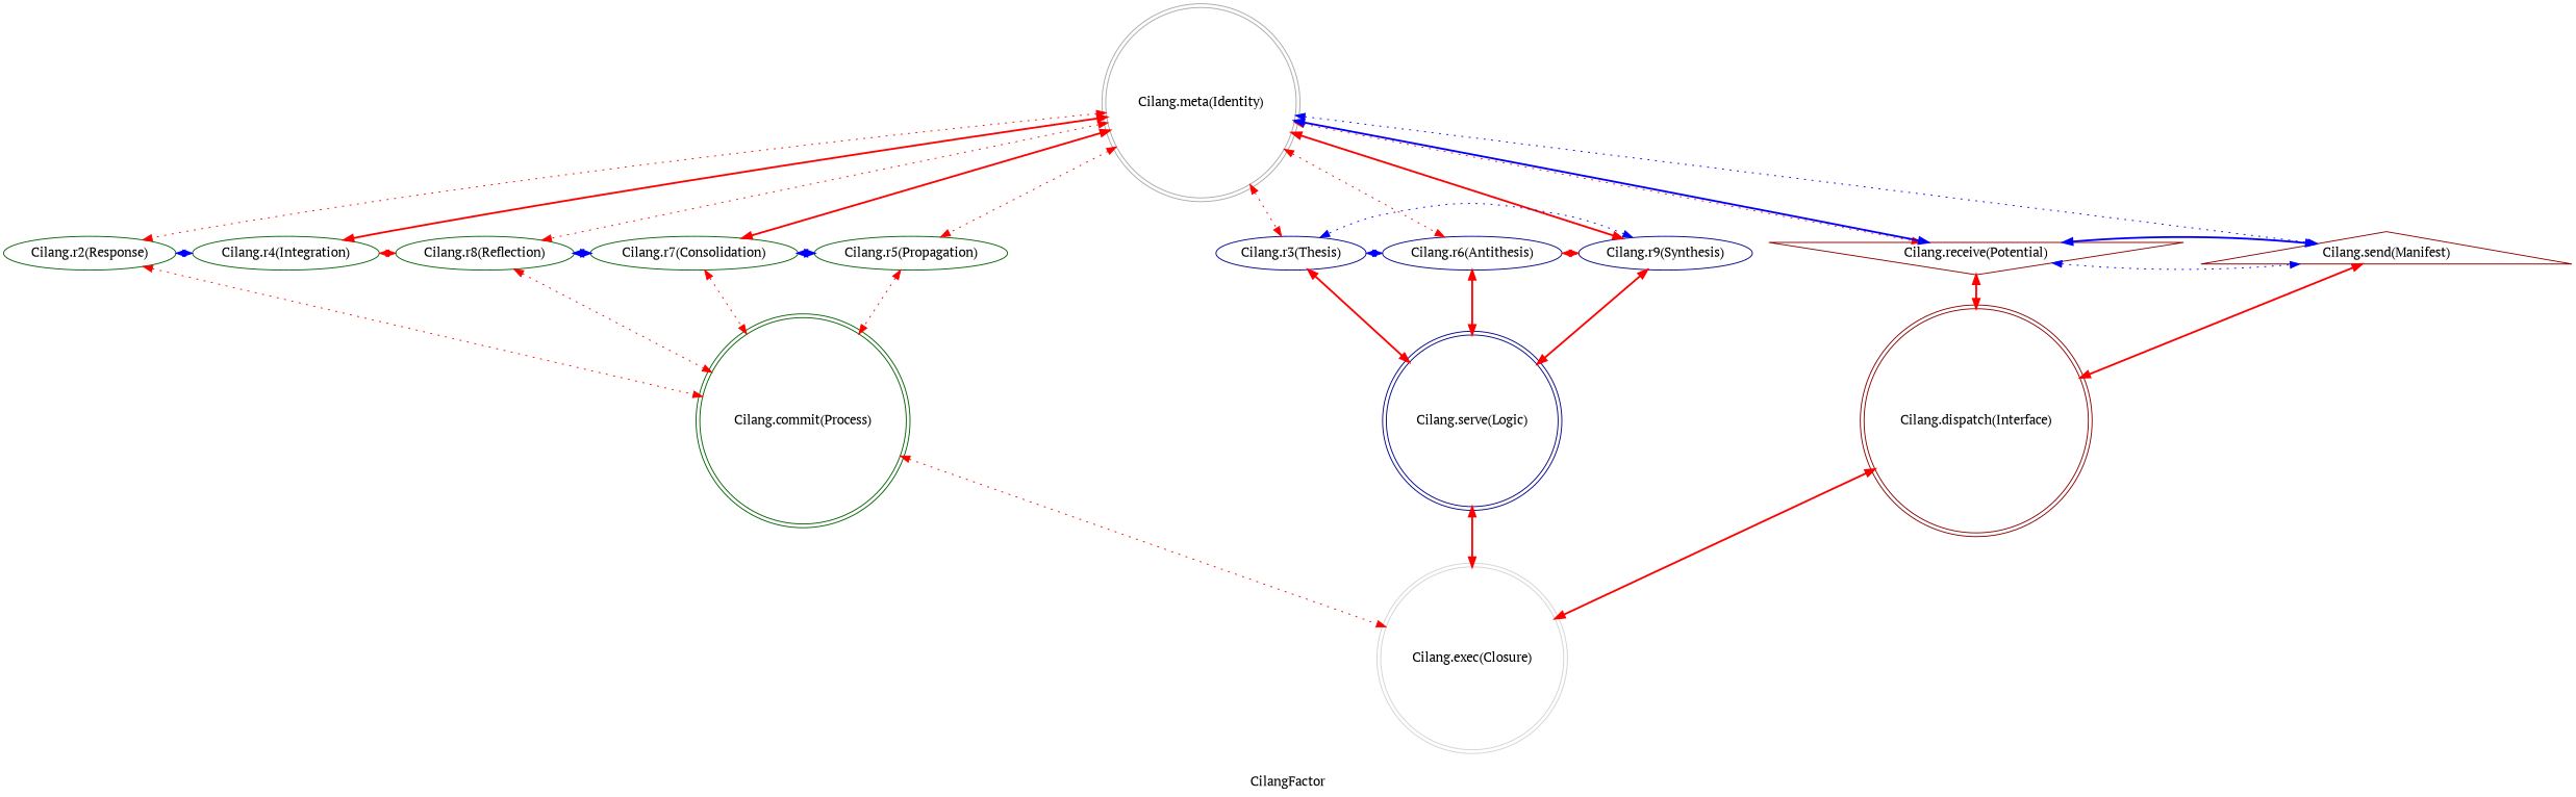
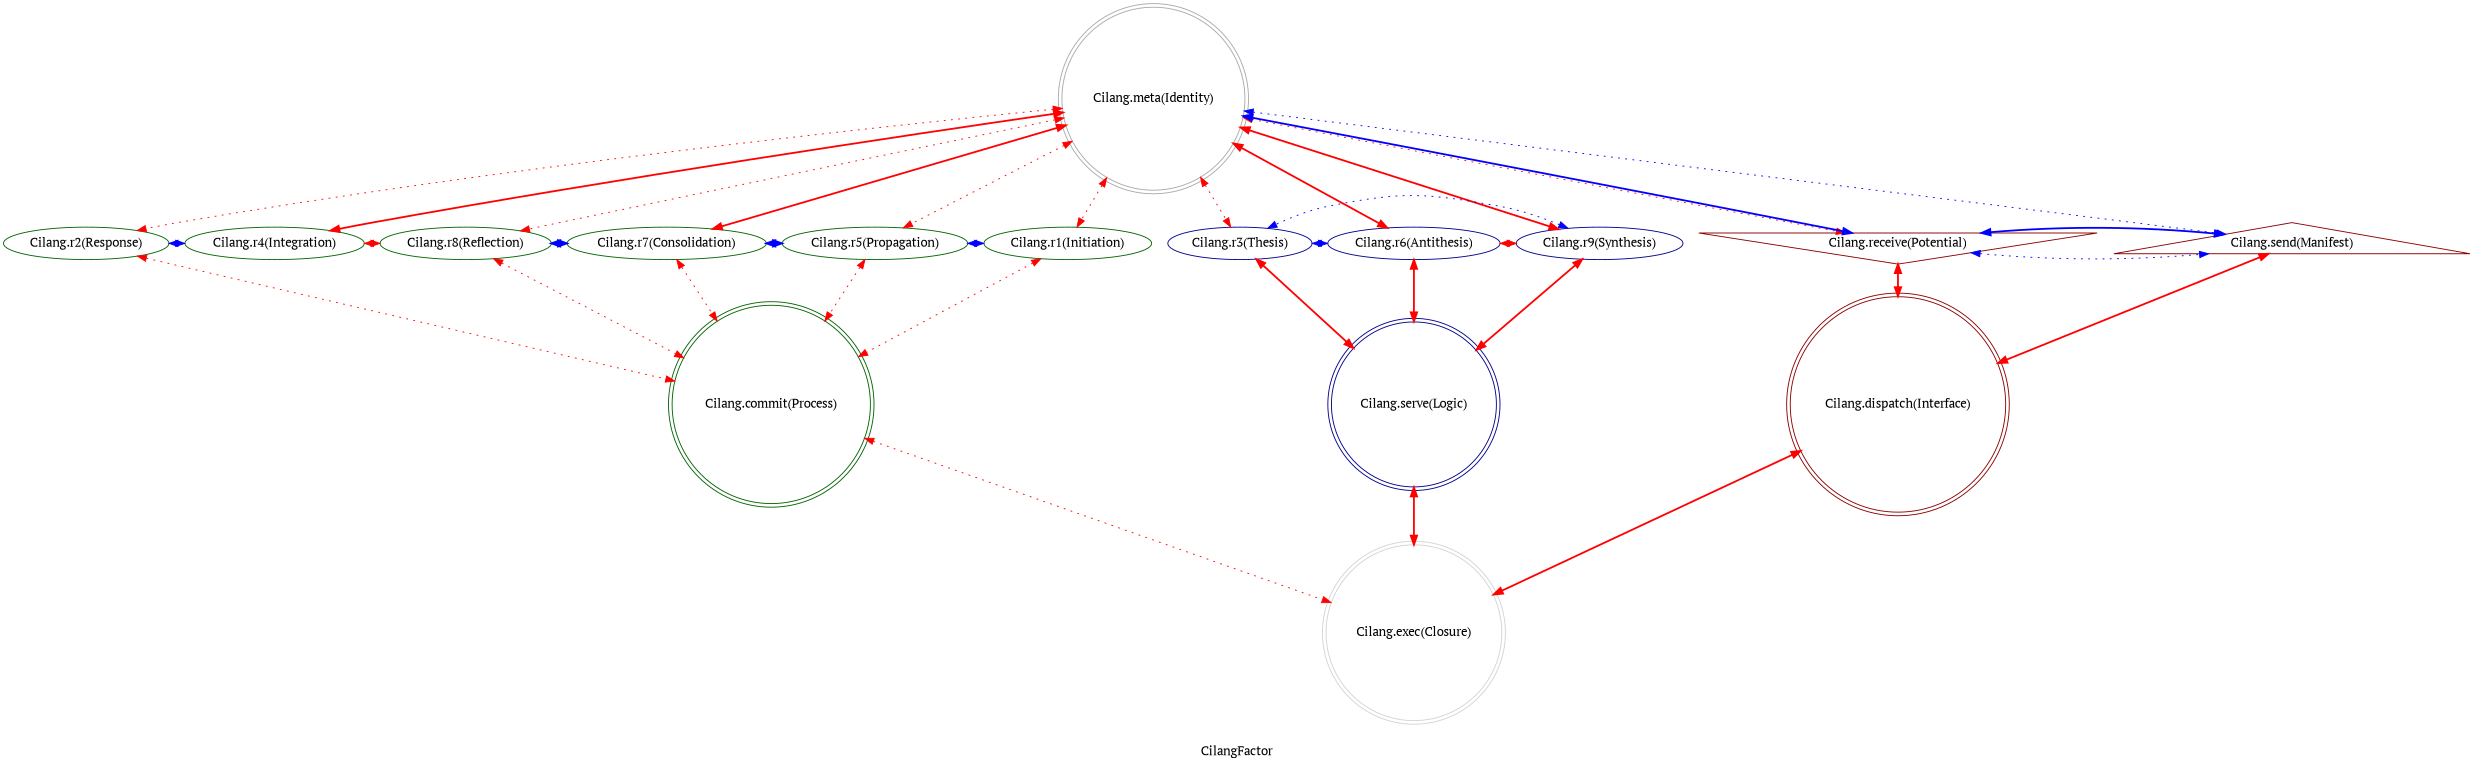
  strict digraph {
    fontname="PT Serif"
    label=CilangFactor
    node [color=darkgreen fontname="PT Serif"]
    edge [color=red dir=both fontname="PT Serif" style=dotted]
    n1 [color=darkgray label="Cilang.meta(Identity)" shape=doublecircle]
+   n2 [label="Cilang.r1(Initiation)"]
    n3 [label="Cilang.r2(Response)"]
    n4 [label="Cilang.r4(Integration)"]
    n5 [label="Cilang.r8(Reflection)"]
    n6 [label="Cilang.r7(Consolidation)"]
    n7 [label="Cilang.r5(Propagation)"]
    n8 [color=darkblue label="Cilang.r3(Thesis)"]
    n9 [color=darkblue label="Cilang.r6(Antithesis)"]
    n10 [color=darkblue label="Cilang.r9(Synthesis)"]
    n11 [color=darkred label="Cilang.receive(Potential)" shape=invtriangle]
    n12 [color=darkred label="Cilang.send(Manifest)" shape=triangle]
    n13 [color=darkred label="Cilang.dispatch(Interface)" shape=doublecircle]
    n14 [label="Cilang.commit(Process)" shape=doublecircle]
    n15 [color=darkblue label="Cilang.serve(Logic)" shape=doublecircle]
    n16 [color=lightgray label="Cilang.exec(Closure)" shape=doublecircle]
    subgraph sub_1 {
      rank=same
      n1
    }
    subgraph sub_2 {
      rank=same
+     n2
      n3
      n4
      n5
      n6
      n7
      n8
      n9
      n10
      n11
      n12
    }
    subgraph sub_3 {
      rank=same
      n13
      n14
      n15
    }
    subgraph sub_4 {
      rank=same
      n16
    }
+   n1 -> n2
    n1 -> n3
    n1 -> n4 [style=bold]
    n1 -> n5
    n1 -> n6 [style=bold]
    n1 -> n7
    n1 -> n8
-   n1 -> n9
+   n1 -> n9 [style=bold]
    n1 -> n10 [style=bold]
    n1 -> n11
    n1 -> n12 [color=blue]
+   n2 -> n14
    n3 -> n4 [color=blue]
    n3 -> n14
    n4 -> n5
    n5 -> n6 [color=blue style=bold]
    n5 -> n14
    n6 -> n7 [color=blue style=bold]
    n6 -> n14
+   n7 -> n2 [color=blue]
    n7 -> n14
    n8 -> n9 [color=blue]
    n8 -> n15 [style=bold]
    n9 -> n10
    n9 -> n15 [style=bold]
    n10 -> n8 [color=blue]
    n10 -> n15 [style=bold]
    n11 -> n1 [color=blue style=bold]
    n11 -> n12 [color=blue]
    n11 -> n13 [style=bold]
    n12 -> n11 [color=blue style=bold]
    n12 -> n13 [style=bold]
    n13 -> n16 [style=bold]
    n14 -> n16
    n15 -> n16 [style=bold]
  }
